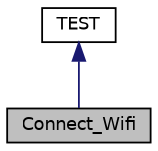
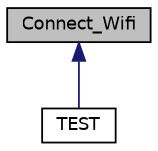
  digraph {
    rankdir=TB
    node [color=black fontname=Helvetica fontsize=10 shape=record style=filled]
    n1 [fillcolor=grey75 fontcolor=black height=0.2 label=Connect_Wifi width=0.4]
    n2 [fillcolor=white height=0.2 label=TEST width=0.4]
-   n2 -> n1 [color=midnightblue dir=back fontname=Helvetica fontsize=10 labelfontname=Helvetica labelfontsize=10 style=solid]
+   n1 -> n2 [color=midnightblue dir=back fontname=Helvetica fontsize=10 labelfontname=Helvetica labelfontsize=10 style=solid]
  }
